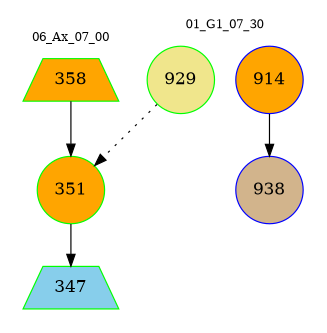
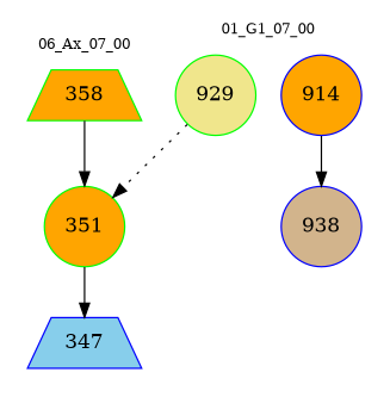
  digraph {
    node [color=green fillcolor=orange shape=circle style=filled]
    edge [color=black style=solid]
    n1 [label=358 shape=trapezium]
    n2 [label=351]
-   n3 [fillcolor=skyblue label=347 shape=trapezium]
+   n3 [color=blue fillcolor=skyblue label=347 shape=trapezium]
    n4 [fillcolor=khaki label=929]
    n5 [color=blue label=914]
    n6 [color=blue fillcolor=tan label=938]
    subgraph cluster_1 {
      color=white
      fontsize=10
      label="06_Ax_07_00"
      n1
      n2
      n3
    }
    subgraph cluster_2 {
      color=white
      fontsize=10
-     label="01_G1_07_30"
+     label="01_G1_07_00"
      n4
      n5
      n6
    }
    n1 -> n2
    n2 -> n3
    n4 -> n2 [style=dotted]
    n5 -> n6
  }
